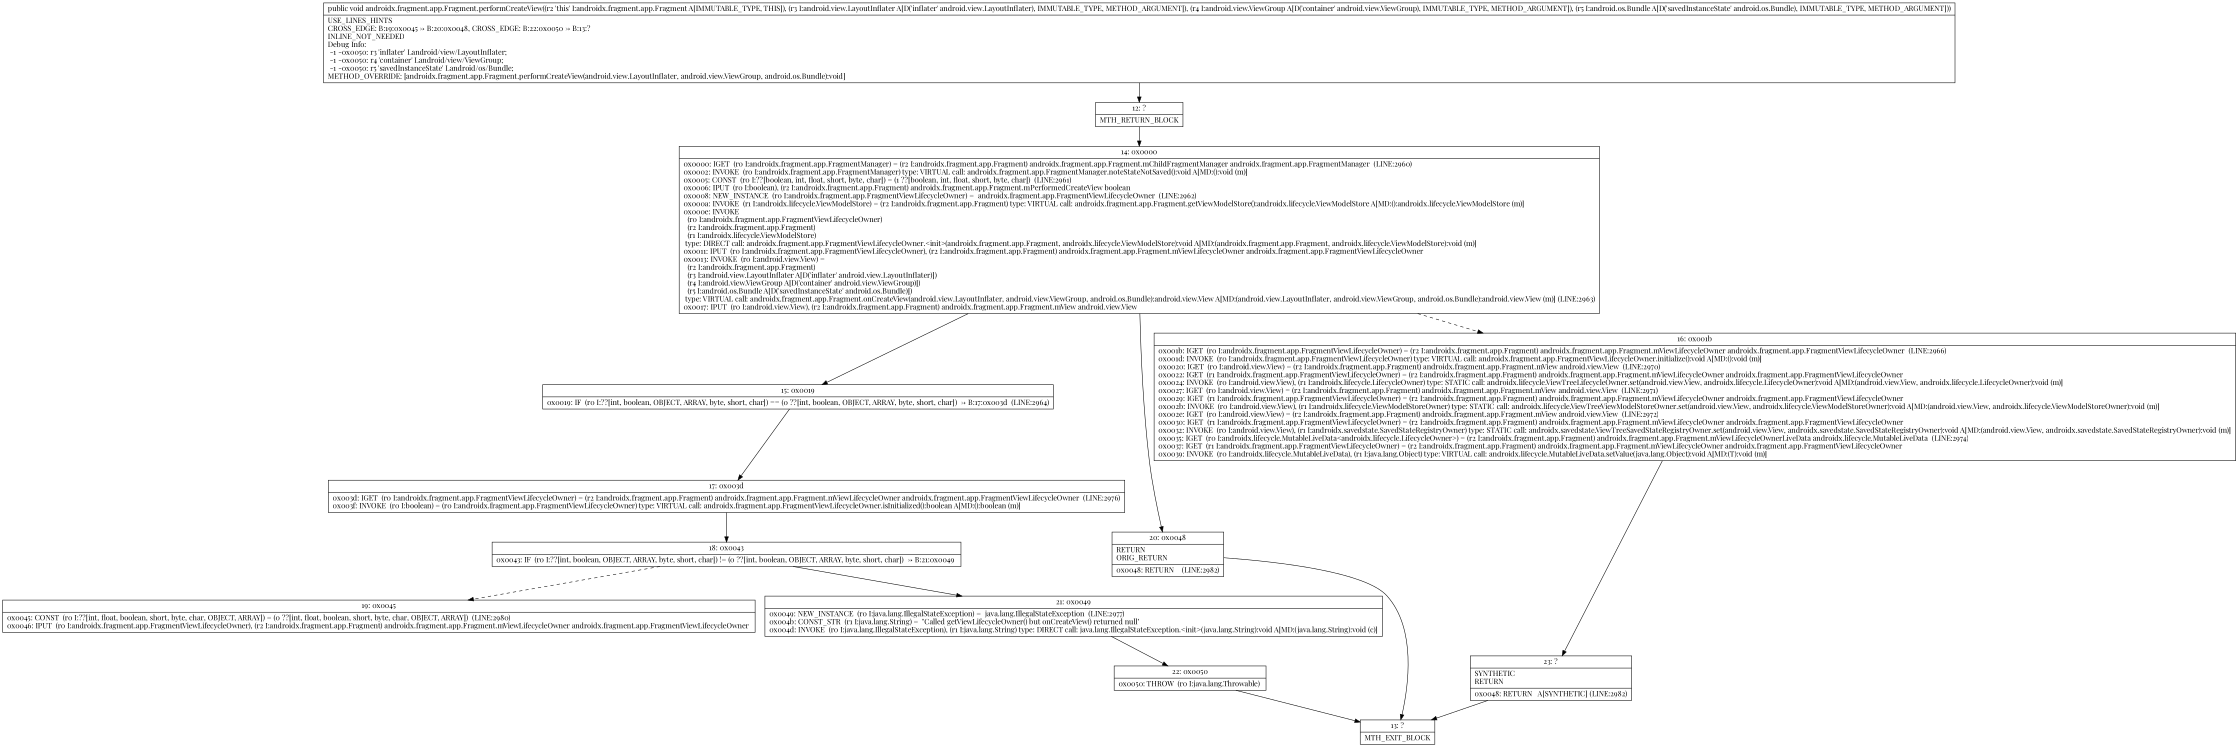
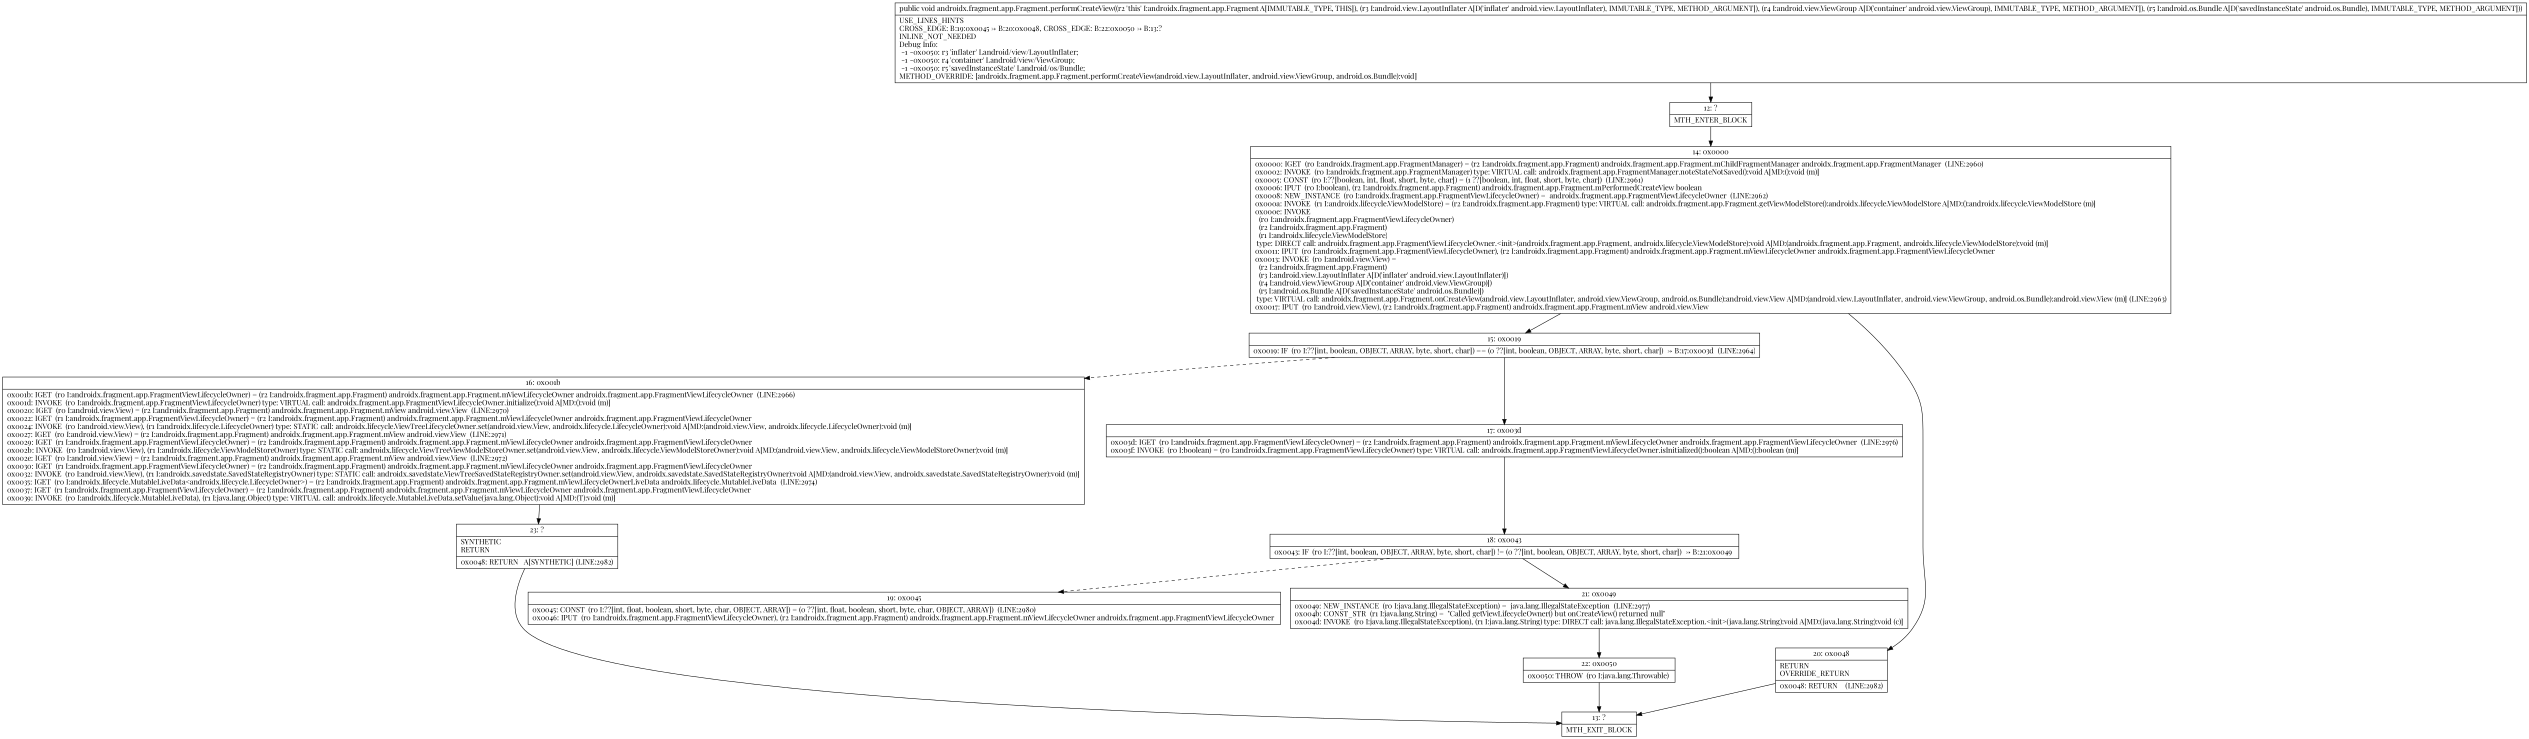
  digraph {
    fontname="Playfair Display"
    node [fontname="Playfair Display" shape=record]
    edge [fontname="Playfair Display"]
-   n1 [label="{12\:\ ?|MTH_RETURN_BLOCK\l}"]
+   n1 [label="{12\:\ ?|MTH_ENTER_BLOCK\l}"]
    n2 [label="{14\:\ 0x0000|0x0000: IGET  (r0 I:androidx.fragment.app.FragmentManager) = (r2 I:androidx.fragment.app.Fragment) androidx.fragment.app.Fragment.mChildFragmentManager androidx.fragment.app.FragmentManager  (LINE:2960)\l0x0002: INVOKE  (r0 I:androidx.fragment.app.FragmentManager) type: VIRTUAL call: androidx.fragment.app.FragmentManager.noteStateNotSaved():void A[MD:():void (m)]\l0x0005: CONST  (r0 I:??[boolean, int, float, short, byte, char]) = (1 ??[boolean, int, float, short, byte, char])  (LINE:2961)\l0x0006: IPUT  (r0 I:boolean), (r2 I:androidx.fragment.app.Fragment) androidx.fragment.app.Fragment.mPerformedCreateView boolean \l0x0008: NEW_INSTANCE  (r0 I:androidx.fragment.app.FragmentViewLifecycleOwner) =  androidx.fragment.app.FragmentViewLifecycleOwner  (LINE:2962)\l0x000a: INVOKE  (r1 I:androidx.lifecycle.ViewModelStore) = (r2 I:androidx.fragment.app.Fragment) type: VIRTUAL call: androidx.fragment.app.Fragment.getViewModelStore():androidx.lifecycle.ViewModelStore A[MD:():androidx.lifecycle.ViewModelStore (m)]\l0x000e: INVOKE  \l  (r0 I:androidx.fragment.app.FragmentViewLifecycleOwner)\l  (r2 I:androidx.fragment.app.Fragment)\l  (r1 I:androidx.lifecycle.ViewModelStore)\l type: DIRECT call: androidx.fragment.app.FragmentViewLifecycleOwner.\<init\>(androidx.fragment.app.Fragment, androidx.lifecycle.ViewModelStore):void A[MD:(androidx.fragment.app.Fragment, androidx.lifecycle.ViewModelStore):void (m)]\l0x0011: IPUT  (r0 I:androidx.fragment.app.FragmentViewLifecycleOwner), (r2 I:androidx.fragment.app.Fragment) androidx.fragment.app.Fragment.mViewLifecycleOwner androidx.fragment.app.FragmentViewLifecycleOwner \l0x0013: INVOKE  (r0 I:android.view.View) = \l  (r2 I:androidx.fragment.app.Fragment)\l  (r3 I:android.view.LayoutInflater A[D('inflater' android.view.LayoutInflater)])\l  (r4 I:android.view.ViewGroup A[D('container' android.view.ViewGroup)])\l  (r5 I:android.os.Bundle A[D('savedInstanceState' android.os.Bundle)])\l type: VIRTUAL call: androidx.fragment.app.Fragment.onCreateView(android.view.LayoutInflater, android.view.ViewGroup, android.os.Bundle):android.view.View A[MD:(android.view.LayoutInflater, android.view.ViewGroup, android.os.Bundle):android.view.View (m)] (LINE:2963)\l0x0017: IPUT  (r0 I:android.view.View), (r2 I:androidx.fragment.app.Fragment) androidx.fragment.app.Fragment.mView android.view.View \l}"]
    n3 [label="{15\:\ 0x0019|0x0019: IF  (r0 I:??[int, boolean, OBJECT, ARRAY, byte, short, char]) == (0 ??[int, boolean, OBJECT, ARRAY, byte, short, char])  \-\> B:17:0x003d  (LINE:2964)\l}"]
-   n4 [label="{20\:\ 0x0048|RETURN\lORIG_RETURN\l|0x0048: RETURN    (LINE:2982)\l}"]
+   n4 [label="{20\:\ 0x0048|RETURN\lOVERRIDE_RETURN\l|0x0048: RETURN    (LINE:2982)\l}"]
    n5 [label="{16\:\ 0x001b|0x001b: IGET  (r0 I:androidx.fragment.app.FragmentViewLifecycleOwner) = (r2 I:androidx.fragment.app.Fragment) androidx.fragment.app.Fragment.mViewLifecycleOwner androidx.fragment.app.FragmentViewLifecycleOwner  (LINE:2966)\l0x001d: INVOKE  (r0 I:androidx.fragment.app.FragmentViewLifecycleOwner) type: VIRTUAL call: androidx.fragment.app.FragmentViewLifecycleOwner.initialize():void A[MD:():void (m)]\l0x0020: IGET  (r0 I:android.view.View) = (r2 I:androidx.fragment.app.Fragment) androidx.fragment.app.Fragment.mView android.view.View  (LINE:2970)\l0x0022: IGET  (r1 I:androidx.fragment.app.FragmentViewLifecycleOwner) = (r2 I:androidx.fragment.app.Fragment) androidx.fragment.app.Fragment.mViewLifecycleOwner androidx.fragment.app.FragmentViewLifecycleOwner \l0x0024: INVOKE  (r0 I:android.view.View), (r1 I:androidx.lifecycle.LifecycleOwner) type: STATIC call: androidx.lifecycle.ViewTreeLifecycleOwner.set(android.view.View, androidx.lifecycle.LifecycleOwner):void A[MD:(android.view.View, androidx.lifecycle.LifecycleOwner):void (m)]\l0x0027: IGET  (r0 I:android.view.View) = (r2 I:androidx.fragment.app.Fragment) androidx.fragment.app.Fragment.mView android.view.View  (LINE:2971)\l0x0029: IGET  (r1 I:androidx.fragment.app.FragmentViewLifecycleOwner) = (r2 I:androidx.fragment.app.Fragment) androidx.fragment.app.Fragment.mViewLifecycleOwner androidx.fragment.app.FragmentViewLifecycleOwner \l0x002b: INVOKE  (r0 I:android.view.View), (r1 I:androidx.lifecycle.ViewModelStoreOwner) type: STATIC call: androidx.lifecycle.ViewTreeViewModelStoreOwner.set(android.view.View, androidx.lifecycle.ViewModelStoreOwner):void A[MD:(android.view.View, androidx.lifecycle.ViewModelStoreOwner):void (m)]\l0x002e: IGET  (r0 I:android.view.View) = (r2 I:androidx.fragment.app.Fragment) androidx.fragment.app.Fragment.mView android.view.View  (LINE:2972)\l0x0030: IGET  (r1 I:androidx.fragment.app.FragmentViewLifecycleOwner) = (r2 I:androidx.fragment.app.Fragment) androidx.fragment.app.Fragment.mViewLifecycleOwner androidx.fragment.app.FragmentViewLifecycleOwner \l0x0032: INVOKE  (r0 I:android.view.View), (r1 I:androidx.savedstate.SavedStateRegistryOwner) type: STATIC call: androidx.savedstate.ViewTreeSavedStateRegistryOwner.set(android.view.View, androidx.savedstate.SavedStateRegistryOwner):void A[MD:(android.view.View, androidx.savedstate.SavedStateRegistryOwner):void (m)]\l0x0035: IGET  (r0 I:androidx.lifecycle.MutableLiveData\<androidx.lifecycle.LifecycleOwner\>) = (r2 I:androidx.fragment.app.Fragment) androidx.fragment.app.Fragment.mViewLifecycleOwnerLiveData androidx.lifecycle.MutableLiveData  (LINE:2974)\l0x0037: IGET  (r1 I:androidx.fragment.app.FragmentViewLifecycleOwner) = (r2 I:androidx.fragment.app.Fragment) androidx.fragment.app.Fragment.mViewLifecycleOwner androidx.fragment.app.FragmentViewLifecycleOwner \l0x0039: INVOKE  (r0 I:androidx.lifecycle.MutableLiveData), (r1 I:java.lang.Object) type: VIRTUAL call: androidx.lifecycle.MutableLiveData.setValue(java.lang.Object):void A[MD:(T):void (m)]\l}"]
    n6 [label="{17\:\ 0x003d|0x003d: IGET  (r0 I:androidx.fragment.app.FragmentViewLifecycleOwner) = (r2 I:androidx.fragment.app.Fragment) androidx.fragment.app.Fragment.mViewLifecycleOwner androidx.fragment.app.FragmentViewLifecycleOwner  (LINE:2976)\l0x003f: INVOKE  (r0 I:boolean) = (r0 I:androidx.fragment.app.FragmentViewLifecycleOwner) type: VIRTUAL call: androidx.fragment.app.FragmentViewLifecycleOwner.isInitialized():boolean A[MD:():boolean (m)]\l}"]
    n7 [label="{23\:\ ?|SYNTHETIC\lRETURN\l|0x0048: RETURN   A[SYNTHETIC] (LINE:2982)\l}"]
    n8 [label="{18\:\ 0x0043|0x0043: IF  (r0 I:??[int, boolean, OBJECT, ARRAY, byte, short, char]) != (0 ??[int, boolean, OBJECT, ARRAY, byte, short, char])  \-\> B:21:0x0049 \l}"]
    n9 [label="{13\:\ ?|MTH_EXIT_BLOCK\l}"]
    n10 [label="{19\:\ 0x0045|0x0045: CONST  (r0 I:??[int, float, boolean, short, byte, char, OBJECT, ARRAY]) = (0 ??[int, float, boolean, short, byte, char, OBJECT, ARRAY])  (LINE:2980)\l0x0046: IPUT  (r0 I:androidx.fragment.app.FragmentViewLifecycleOwner), (r2 I:androidx.fragment.app.Fragment) androidx.fragment.app.Fragment.mViewLifecycleOwner androidx.fragment.app.FragmentViewLifecycleOwner \l}"]
    n11 [label="{21\:\ 0x0049|0x0049: NEW_INSTANCE  (r0 I:java.lang.IllegalStateException) =  java.lang.IllegalStateException  (LINE:2977)\l0x004b: CONST_STR  (r1 I:java.lang.String) =  \"Called getViewLifecycleOwner() but onCreateView() returned null\" \l0x004d: INVOKE  (r0 I:java.lang.IllegalStateException), (r1 I:java.lang.String) type: DIRECT call: java.lang.IllegalStateException.\<init\>(java.lang.String):void A[MD:(java.lang.String):void (c)]\l}"]
    n12 [label="{22\:\ 0x0050|0x0050: THROW  (r0 I:java.lang.Throwable) \l}"]
    n13 [label="{public void androidx.fragment.app.Fragment.performCreateView((r2 'this' I:androidx.fragment.app.Fragment A[IMMUTABLE_TYPE, THIS]), (r3 I:android.view.LayoutInflater A[D('inflater' android.view.LayoutInflater), IMMUTABLE_TYPE, METHOD_ARGUMENT]), (r4 I:android.view.ViewGroup A[D('container' android.view.ViewGroup), IMMUTABLE_TYPE, METHOD_ARGUMENT]), (r5 I:android.os.Bundle A[D('savedInstanceState' android.os.Bundle), IMMUTABLE_TYPE, METHOD_ARGUMENT]))  | USE_LINES_HINTS\lCROSS_EDGE: B:19:0x0045 \-\> B:20:0x0048, CROSS_EDGE: B:22:0x0050 \-\> B:13:?\lINLINE_NOT_NEEDED\lDebug Info:\l  \-1 \-0x0050: r3 'inflater' Landroid\/view\/LayoutInflater;\l  \-1 \-0x0050: r4 'container' Landroid\/view\/ViewGroup;\l  \-1 \-0x0050: r5 'savedInstanceState' Landroid\/os\/Bundle;\lMETHOD_OVERRIDE: [androidx.fragment.app.Fragment.performCreateView(android.view.LayoutInflater, android.view.ViewGroup, android.os.Bundle):void]\l}"]
    n1 -> n2
    n2 -> n3
    n2 -> n4
-   n2 -> n5 [style=dashed]
+   n3 -> n5 [style=dashed]
    n3 -> n6
    n4 -> n9
    n5 -> n7
    n6 -> n8
    n7 -> n9
    n8 -> n10 [style=dashed]
    n8 -> n11
    n11 -> n12
    n12 -> n9
    n13 -> n1
  }
